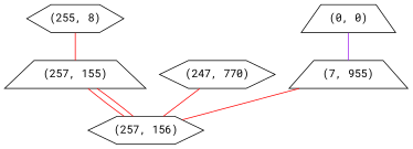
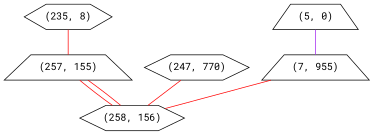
  graph {
    fontname="Roboto Mono"
    node [fontname="Roboto Mono" shape=trapezium]
    edge [color=red fontname="Roboto Mono" weight=1]
    n1 [label="(7, 955)"]
-   "(0, 0)"
-   "(257, 156)" [shape=hexagon]
-   "(255, 8)" [shape=hexagon]
+   "(0, 0)" [label="(5, 0)"]
+   "(257, 156)" [shape=hexagon label="(258, 156)"]
+   "(255, 8)" [shape=hexagon label="(235, 8)"]
    "(257, 155)"
    n6 [label="(247, 770)" shape=hexagon]
    n1 -- "(257, 156)"
    "(0, 0)" -- n1 [color=purple weight=4]
    "(255, 8)" -- "(257, 155)"
    "(257, 155)" -- "(257, 156)"
    "(257, 155)" -- "(257, 156)"
    n6 -- "(257, 156)"
  }
